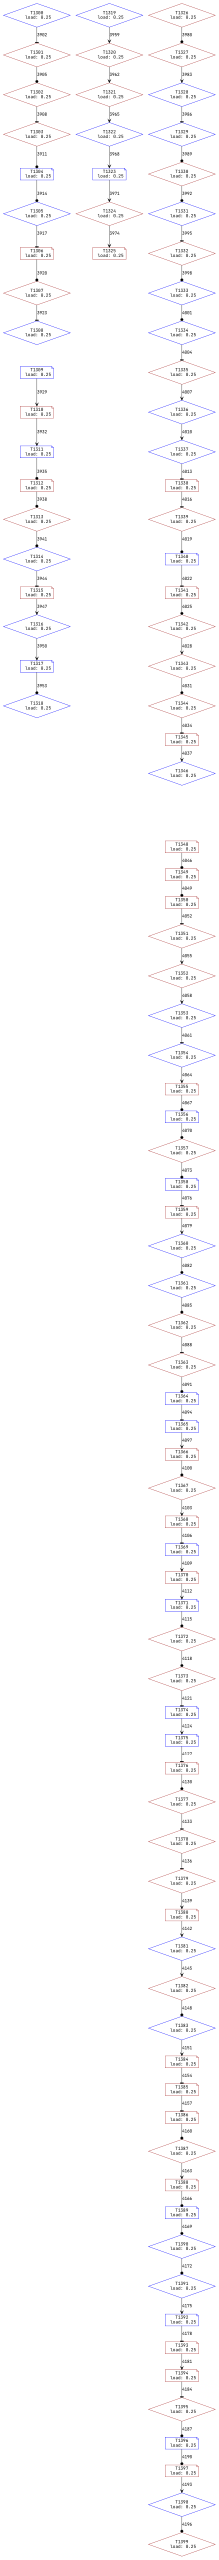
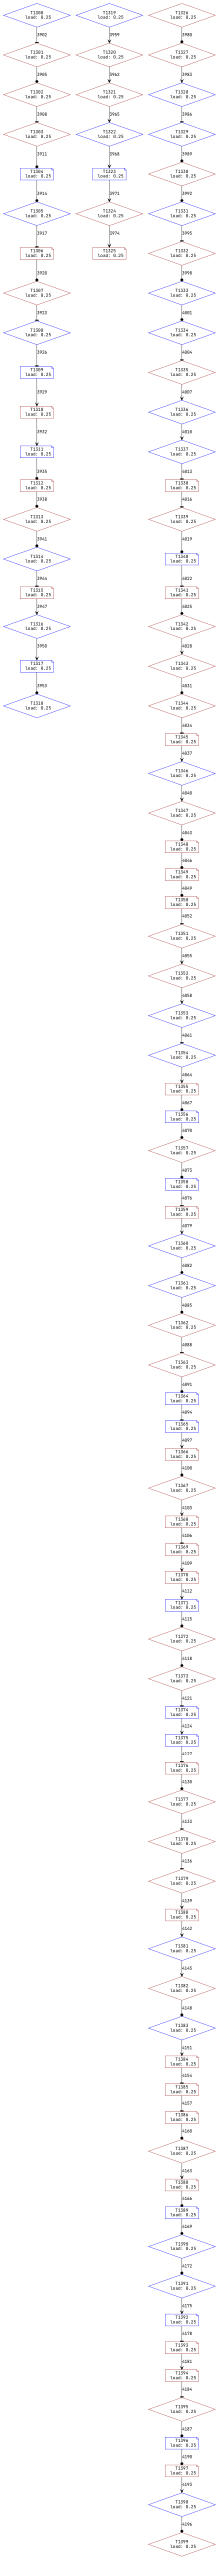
  digraph {
    fontname="JetBrains Mono"
    node [color=brown fontname="JetBrains Mono" shape=diamond]
    edge [arrowhead=dot fontname="JetBrains Mono"]
    n1 [color=blue label="T1300\n load: 0.25"]
    n2 [label="T1301\n load: 0.25"]
    n3 [label="T1302\n load: 0.25"]
    n4 [label="T1303\n load: 0.25"]
    n5 [color=blue label="T1304\n load: 0.25" shape=note]
    n6 [color=blue label="T1305\n load: 0.25"]
    n7 [label="T1306\n load: 0.25" shape=note]
    n8 [label="T1307\n load: 0.25"]
    n9 [color=blue label="T1308\n load: 0.25"]
    n10 [color=blue label="T1309\n load: 0.25" shape=note]
    n11 [label="T1310\n load: 0.25" shape=note]
    n12 [color=blue label="T1311\n load: 0.25" shape=note]
    n13 [label="T1312\n load: 0.25" shape=note]
    n14 [label="T1313\n load: 0.25"]
    n15 [color=blue label="T1314\n load: 0.25"]
    n16 [label="T1315\n load: 0.25" shape=note]
    n17 [color=blue label="T1316\n load: 0.25"]
    n18 [color=blue label="T1317\n load: 0.25" shape=note]
    n19 [color=blue label="T1318\n load: 0.25"]
    n20 [color=blue label="T1319\n load: 0.25"]
    n21 [label="T1320\n load: 0.25"]
    n22 [label="T1321\n load: 0.25"]
    n23 [color=blue label="T1322\n load: 0.25"]
    n24 [color=blue label="T1323\n load: 0.25" shape=note]
    n25 [label="T1324\n load: 0.25"]
    n26 [label="T1325\n load: 0.25" shape=note]
    n27 [label="T1326\n load: 0.25"]
    n28 [label="T1327\n load: 0.25"]
    n29 [color=blue label="T1328\n load: 0.25"]
    n30 [color=blue label="T1329\n load: 0.25"]
    n31 [label="T1330\n load: 0.25"]
    n32 [color=blue label="T1331\n load: 0.25"]
    n33 [label="T1332\n load: 0.25"]
    n34 [color=blue label="T1333\n load: 0.25"]
    n35 [color=blue label="T1334\n load: 0.25"]
    n36 [label="T1335\n load: 0.25"]
    n37 [color=blue label="T1336\n load: 0.25"]
    n38 [color=blue label="T1337\n load: 0.25"]
    n39 [label="T1338\n load: 0.25" shape=note]
    n40 [label="T1339\n load: 0.25"]
    n41 [color=blue label="T1340\n load: 0.25" shape=note]
    n42 [label="T1341\n load: 0.25" shape=note]
    n43 [label="T1342\n load: 0.25"]
    n44 [label="T1343\n load: 0.25"]
    n45 [label="T1344\n load: 0.25"]
    n46 [label="T1345\n load: 0.25" shape=note]
    n47 [color=blue label="T1346\n load: 0.25"]
+   n48 [label="T1347\n load: 0.25"]
    n49 [label="T1348\n load: 0.25" shape=note]
    n50 [label="T1349\n load: 0.25" shape=note]
    n51 [label="T1350\n load: 0.25" shape=note]
    n52 [label="T1351\n load: 0.25"]
    n53 [label="T1352\n load: 0.25"]
    n54 [color=blue label="T1353\n load: 0.25"]
    n55 [color=blue label="T1354\n load: 0.25"]
    n56 [label="T1355\n load: 0.25" shape=note]
    n57 [color=blue label="T1356\n load: 0.25" shape=note]
    n58 [label="T1357\n load: 0.25"]
    n59 [color=blue label="T1358\n load: 0.25" shape=note]
    n60 [label="T1359\n load: 0.25" shape=note]
    n61 [color=blue label="T1360\n load: 0.25"]
    n62 [color=blue label="T1361\n load: 0.25"]
    n63 [label="T1362\n load: 0.25"]
    n64 [label="T1363\n load: 0.25"]
    n65 [color=blue label="T1364\n load: 0.25" shape=note]
    n66 [color=blue label="T1365\n load: 0.25" shape=note]
    n67 [label="T1366\n load: 0.25" shape=note]
    n68 [label="T1367\n load: 0.25"]
    n69 [label="T1368\n load: 0.25" shape=note]
-   n70 [color=blue label="T1369\n load: 0.25" shape=note]
+   n70 [label="T1369\n load: 0.25" shape=note]
    n71 [label="T1370\n load: 0.25" shape=note]
    n72 [color=blue label="T1371\n load: 0.25" shape=note]
    n73 [label="T1372\n load: 0.25"]
    n74 [label="T1373\n load: 0.25"]
    n75 [color=blue label="T1374\n load: 0.25" shape=note]
    n76 [color=blue label="T1375\n load: 0.25" shape=note]
    n77 [label="T1376\n load: 0.25" shape=note]
    n78 [label="T1377\n load: 0.25"]
    n79 [label="T1378\n load: 0.25"]
    n80 [label="T1379\n load: 0.25"]
    n81 [label="T1380\n load: 0.25" shape=note]
    n82 [color=blue label="T1381\n load: 0.25"]
    n83 [label="T1382\n load: 0.25"]
    n84 [color=blue label="T1383\n load: 0.25"]
    n85 [label="T1384\n load: 0.25" shape=note]
    n86 [label="T1385\n load: 0.25" shape=note]
    n87 [label="T1386\n load: 0.25" shape=note]
    n88 [label="T1387\n load: 0.25"]
    n89 [label="T1388\n load: 0.25" shape=note]
    n90 [color=blue label="T1389\n load: 0.25" shape=note]
    n91 [color=blue label="T1390\n load: 0.25"]
    n92 [color=blue label="T1391\n load: 0.25"]
    n93 [color=blue label="T1392\n load: 0.25" shape=note]
    n94 [label="T1393\n load: 0.25" shape=note]
    n95 [label="T1394\n load: 0.25" shape=note]
    n96 [label="T1395\n load: 0.25"]
    n97 [color=blue label="T1396\n load: 0.25" shape=note]
    n98 [label="T1397\n load: 0.25" shape=note]
    n99 [color=blue label="T1398\n load: 0.25"]
    n100 [label="T1399\n load: 0.25"]
    n1 -> n2 [arrowhead=tee label=3902]
    n2 -> n3 [label=3905]
    n3 -> n4 [arrowhead=tee label=3908]
    n4 -> n5 [label=3911]
    n5 -> n6 [label=3914]
    n6 -> n7 [arrowhead=tee label=3917]
    n7 -> n8 [label=3920]
    n8 -> n9 [arrowhead=tee label=3923]
+   n9 -> n10 [arrowhead=tee label=3926]
    n10 -> n11 [arrowhead=vee label=3929]
    n11 -> n12 [arrowhead=vee label=3932]
    n12 -> n13 [label=3935]
    n13 -> n14 [label=3938]
    n14 -> n15 [label=3941]
    n15 -> n16 [arrowhead=tee label=3944]
    n16 -> n17 [arrowhead=vee label=3947]
    n17 -> n18 [arrowhead=vee label=3950]
    n18 -> n19 [label=3953]
    n20 -> n21 [arrowhead=vee label=3959]
    n21 -> n22 [arrowhead=vee label=3962]
    n22 -> n23 [arrowhead=vee label=3965]
    n23 -> n24 [arrowhead=vee label=3968]
    n24 -> n25 [arrowhead=vee label=3971]
    n25 -> n26 [arrowhead=vee label=3974]
    n27 -> n28 [label=3980]
    n28 -> n29 [arrowhead=vee label=3983]
    n29 -> n30 [arrowhead=tee label=3986]
    n30 -> n31 [label=3989]
    n31 -> n32 [label=3992]
    n32 -> n33 [arrowhead=tee label=3995]
    n33 -> n34 [label=3998]
    n34 -> n35 [label=4001]
    n35 -> n36 [arrowhead=tee label=4004]
    n36 -> n37 [arrowhead=vee label=4007]
    n37 -> n38 [arrowhead=vee label=4010]
    n38 -> n39 [arrowhead=tee label=4013]
    n39 -> n40 [arrowhead=tee label=4016]
    n40 -> n41 [label=4019]
    n41 -> n42 [arrowhead=tee label=4022]
    n42 -> n43 [label=4025]
    n43 -> n44 [arrowhead=vee label=4028]
    n44 -> n45 [label=4031]
    n45 -> n46 [arrowhead=tee label=4034]
    n46 -> n47 [arrowhead=vee label=4037]
+   n47 -> n48 [arrowhead=vee label=4040]
+   n48 -> n49 [label=4043]
    n49 -> n50 [label=4046]
    n50 -> n51 [label=4049]
    n51 -> n52 [arrowhead=tee label=4052]
    n52 -> n53 [arrowhead=vee label=4055]
    n53 -> n54 [arrowhead=vee label=4058]
    n54 -> n55 [arrowhead=tee label=4061]
    n55 -> n56 [arrowhead=vee label=4064]
    n56 -> n57 [label=4067]
    n57 -> n58 [label=4070]
    n58 -> n59 [label=4073]
    n59 -> n60 [arrowhead=tee label=4076]
    n60 -> n61 [arrowhead=vee label=4079]
    n61 -> n62 [label=4082]
    n62 -> n63 [label=4085]
    n63 -> n64 [arrowhead=tee label=4088]
    n64 -> n65 [label=4091]
    n65 -> n66 [arrowhead=tee label=4094]
    n66 -> n67 [arrowhead=vee label=4097]
    n67 -> n68 [label=4100]
    n68 -> n69 [arrowhead=vee label=4103]
    n69 -> n70 [arrowhead=tee label=4106]
    n70 -> n71 [arrowhead=vee label=4109]
    n71 -> n72 [arrowhead=vee label=4112]
    n72 -> n73 [label=4115]
    n73 -> n74 [label=4118]
    n74 -> n75 [arrowhead=tee label=4121]
    n75 -> n76 [arrowhead=vee label=4124]
    n76 -> n77 [arrowhead=tee label=4127]
    n77 -> n78 [label=4130]
    n78 -> n79 [arrowhead=tee label=4133]
    n79 -> n80 [arrowhead=tee label=4136]
    n80 -> n81 [arrowhead=vee label=4139]
    n81 -> n82 [arrowhead=vee label=4142]
    n82 -> n83 [arrowhead=vee label=4145]
    n83 -> n84 [label=4148]
    n84 -> n85 [arrowhead=vee label=4151]
    n85 -> n86 [arrowhead=tee label=4154]
    n86 -> n87 [arrowhead=tee label=4157]
    n87 -> n88 [label=4160]
    n88 -> n89 [arrowhead=vee label=4163]
    n89 -> n90 [label=4166]
    n90 -> n91 [label=4169]
    n91 -> n92 [label=4172]
    n92 -> n93 [arrowhead=vee label=4175]
    n93 -> n94 [arrowhead=tee label=4178]
    n94 -> n95 [arrowhead=vee label=4181]
    n95 -> n96 [arrowhead=tee label=4184]
    n96 -> n97 [label=4187]
    n97 -> n98 [label=4190]
    n98 -> n99 [arrowhead=vee label=4193]
    n99 -> n100 [label=4196]
  }
